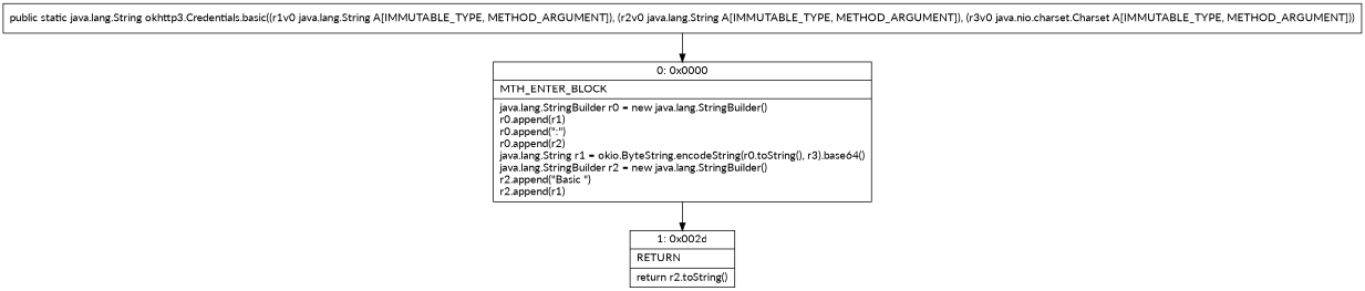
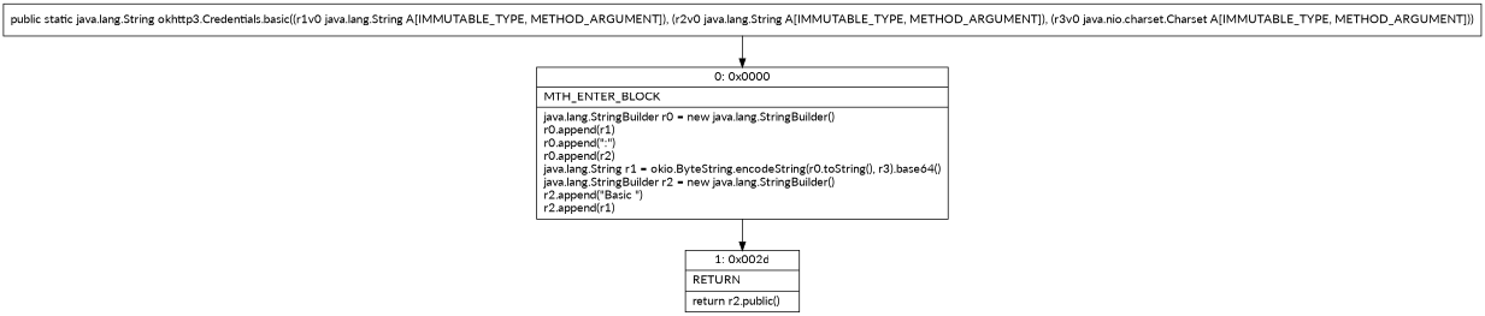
  digraph {
    fontname=Lato
    node [shape=record fontname=Lato]
    edge [fontname=Lato]
    n1 [label="{0\:\ 0x0000|MTH_ENTER_BLOCK\l|java.lang.StringBuilder r0 = new java.lang.StringBuilder()\lr0.append(r1)\lr0.append(\":\")\lr0.append(r2)\ljava.lang.String r1 = okio.ByteString.encodeString(r0.toString(), r3).base64()\ljava.lang.StringBuilder r2 = new java.lang.StringBuilder()\lr2.append(\"Basic \")\lr2.append(r1)\l}"]
-   n2 [label="{1\:\ 0x002d|RETURN\l|return r2.toString()\l}"]
+   n2 [label="{1\:\ 0x002d|RETURN\l|return r2.public()\l}"]
    n3 [label="{public static java.lang.String okhttp3.Credentials.basic((r1v0 java.lang.String A[IMMUTABLE_TYPE, METHOD_ARGUMENT]), (r2v0 java.lang.String A[IMMUTABLE_TYPE, METHOD_ARGUMENT]), (r3v0 java.nio.charset.Charset A[IMMUTABLE_TYPE, METHOD_ARGUMENT])) }"]
    n1 -> n2
    n3 -> n1
  }
